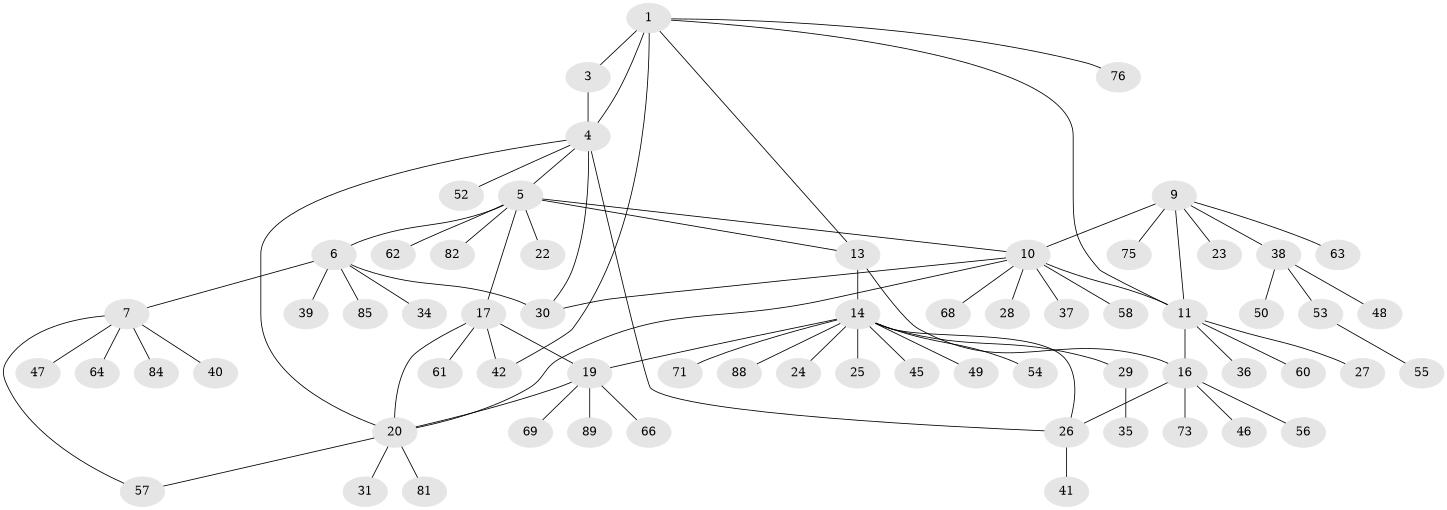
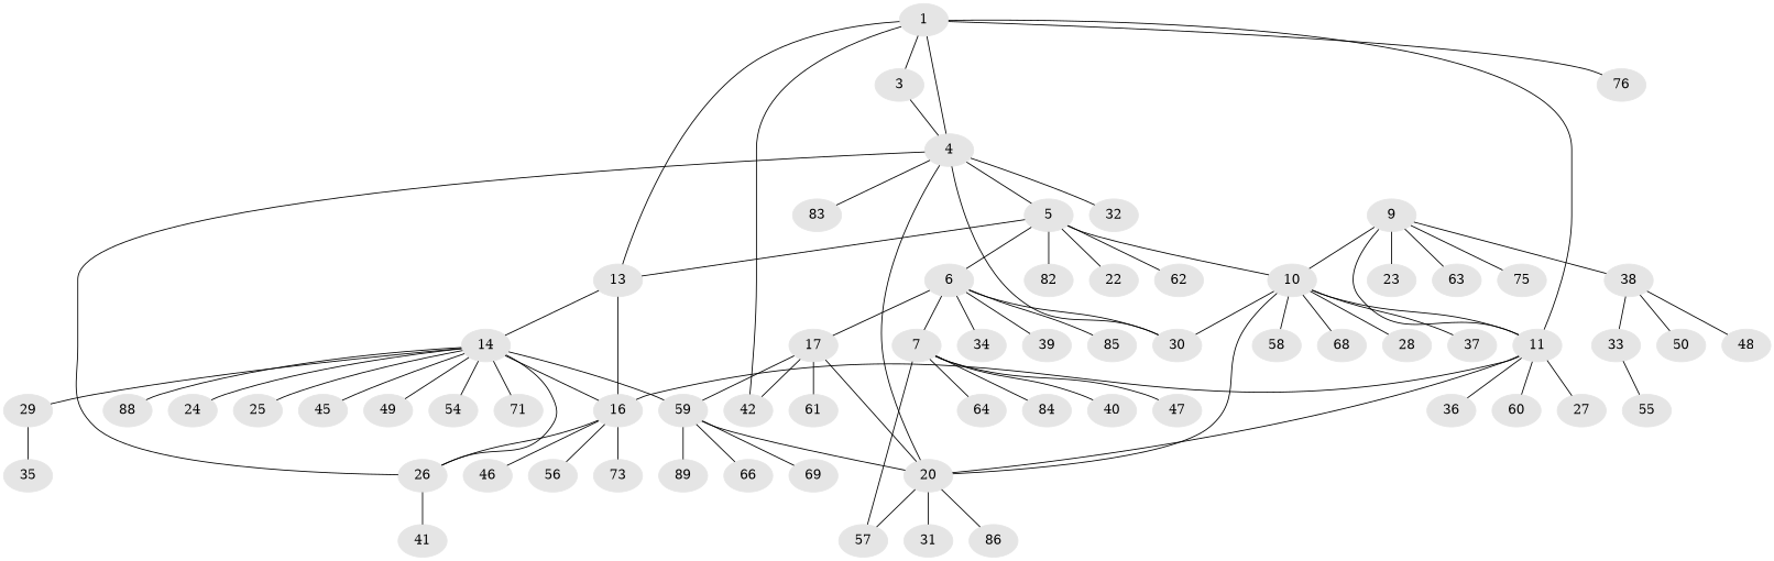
  graph {
    node [color=gray90 style=filled]
    1 [super="+2"]
    3 [super="+33"]
    4 [super="+21"]
    11 [super="+87"]
    13
    42 [super="+59"]
    76
    5 [super="+8"]
    20 [super="+52"]
    26
    30 [super="+44"]
-   32 [label=52]
+   32
+   83
    16 [super="+77"]
    27
    36
    60 [super="+78"]
    14 [super="+15"]
    6 [super="+70"]
    10 [super="+12"]
    17 [super="+18"]
    22
    62
    82
    57 [super="+65"]
    31
-   86 [label=81]
+   86
    41
    7 [super="+43"]
    34
    39
    85
    40
    47
    64
    84
    28
    37
    58
    68
-   19 [super="+51"]
+   19 [super="+51" label=59]
    61
    9 [super="+79"]
    23
    38 [super="+72"]
    63
    75
    48
    50
-   53
+   53 [label=33]
    46
    56
    73
    24
    25
    29 [super="+80"]
    45
    49
    54
    71 [super="+81"]
    88
    66
    69
    89
    35
    55
    1 -- 3 [weight=2]
    1 -- 4 [weight=2]
    1 -- 11
    1 -- 13
    1 -- 42
    1 -- 76
    3 -- 4
    4 -- 5
    4 -- 20
    4 -- 26
    4 -- 30
    4 -- 32
+   4 -- 83
+   11 -- 20
    11 -- 16
    11 -- 27
    11 -- 36
    11 -- 60
    13 -- 16
    13 -- 14 [weight=2]
    5 -- 13
    5 -- 6 [weight=2]
    5 -- 10
-   5 -- 17
+   6 -- 17
    5 -- 22
    5 -- 62
    5 -- 82
    20 -- 57
    20 -- 31
    20 -- 86
    26 -- 41
    16 -- 26
    16 -- 46
    16 -- 56
    16 -- 73
    14 -- 26
+   14 -- 16 [weight=2]
    14 -- 19
    14 -- 24
    14 -- 25
    14 -- 29
    14 -- 45
    14 -- 49
    14 -- 54
    14 -- 71
    14 -- 88
    6 -- 30
    6 -- 7
    6 -- 34
    6 -- 39
    6 -- 85
    10 -- 11 [weight=2]
    10 -- 20
    10 -- 30
    10 -- 28
    10 -- 37
    10 -- 58
    10 -- 68
    17 -- 42
    17 -- 20 [weight=2]
    17 -- 19 [weight=2]
    17 -- 61
    7 -- 57
    7 -- 40
    7 -- 47
    7 -- 64
    7 -- 84
    19 -- 20
    19 -- 66
    19 -- 69
    19 -- 89
    9 -- 11
    9 -- 10 [weight=2]
    9 -- 23
    9 -- 38
    9 -- 63
    9 -- 75
    38 -- 48
    38 -- 50
    38 -- 53
    53 -- 55
    29 -- 35
  }
